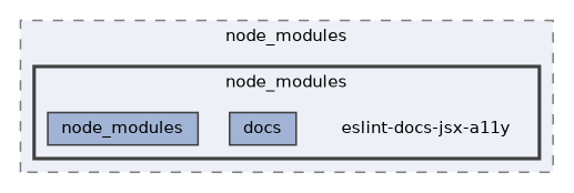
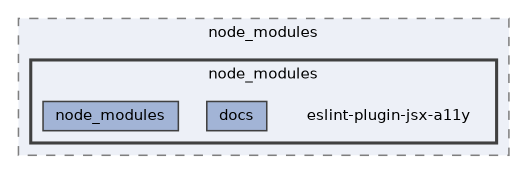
  digraph {
    compound=true
    node [fontname=Helvetica fontsize=10 shape=box color=grey25 fillcolor="#a2b4d6" style=filled]
-   n1 [height=0.2 label="eslint-docs-jsx-a11y" shape=plaintext width=0.4 color="" fillcolor="" style=""]
+   n1 [height=0.2 label="eslint-plugin-jsx-a11y" shape=plaintext width=0.4 color="" fillcolor="" style=""]
    n2 [height=0.2 label=docs width=0.4]
    n3 [height=0.2 label=node_modules width=0.4]
    subgraph cluster_1 {
      bgcolor="#edf0f7"
      fontname=Helvetica
      fontsize=10
      label=node_modules
      pencolor=grey50
      style="filled,dashed"
      subgraph cluster_2 {
        bgcolor="#edf0f7"
        fontname=Helvetica
        fontsize=10
        pencolor=grey25
        style="filled,bold"
        n1
        n2
        n3
      }
    }
  }
